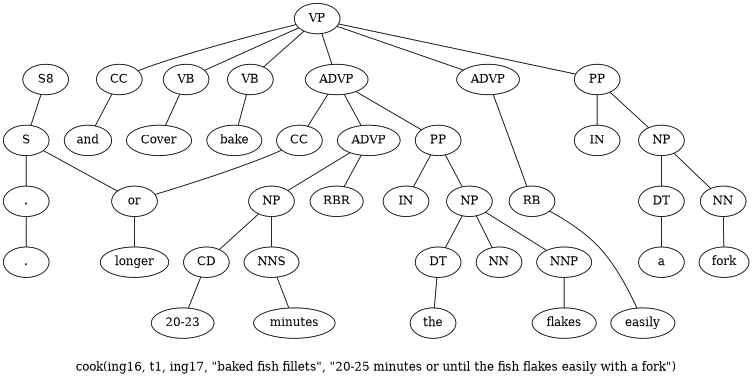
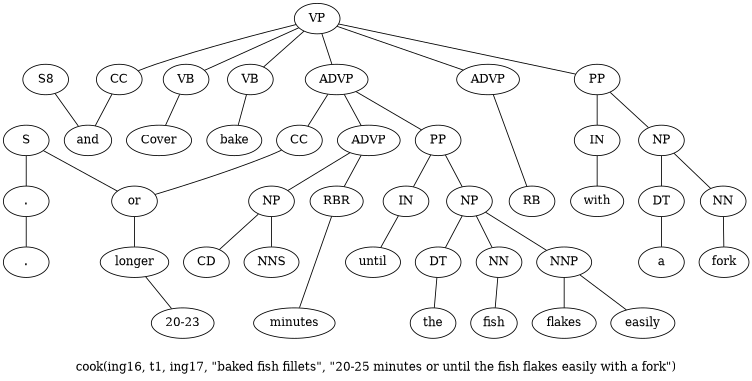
  graph {
    label="cook(ing16, t1, ing17, \"baked fish fillets\", \"20-25 minutes or until the fish flakes easily with a fork\")"
    n1 [label=S8]
    n2 [label=S]
    n3 [label="."]
    n4 [label=or]
    n5 [label=VP]
    n6 [label=VB]
    n7 [label=CC]
    n8 [label=VB]
    n9 [label=ADVP]
    n10 [label=ADVP]
    n11 [label=PP]
    n12 [label="."]
    n13 [label=Cover]
    n14 [label=and]
    n15 [label=bake]
    n16 [label=ADVP]
    n17 [label=CC]
    n18 [label=PP]
    n19 [label=RB]
    n20 [label=IN]
    n21 [label=NP]
    n22 [label=NP]
    n23 [label=RBR]
    n24 [label=IN]
    n25 [label=NP]
    n26 [label=CD]
    n27 [label=NNS]
    n28 [label="20-23"]
    n29 [label=minutes]
    n30 [label=longer]
+   n31 [label=until]
    n32 [label=DT]
    n33 [label=NN]
    n34 [label=NNP]
    n35 [label=the]
+   n36 [label=fish]
    n37 [label=flakes]
    n38 [label=easily]
+   n39 [label=with]
    n40 [label=DT]
    n41 [label=NN]
    n42 [label=a]
    n43 [label=fork]
-   n1 -- n2
+   n1 -- n14
    n2 -- n3
    n2 -- n4
    n3 -- n12
    n4 -- n30
    n5 -- n6
    n5 -- n7
    n5 -- n8
    n5 -- n9
    n5 -- n10
    n5 -- n11
    n6 -- n13
    n7 -- n14
    n8 -- n15
    n9 -- n16
    n9 -- n17
    n9 -- n18
    n10 -- n19
    n11 -- n20
    n11 -- n21
    n16 -- n22
    n16 -- n23
    n17 -- n4
    n18 -- n24
    n18 -- n25
-   n19 -- n38
+   n34 -- n38
+   n20 -- n39
    n21 -- n40
    n21 -- n41
    n22 -- n26
    n22 -- n27
+   n24 -- n31
    n25 -- n32
    n25 -- n33
    n25 -- n34
-   n26 -- n28
-   n27 -- n29
+   n30 -- n28
+   n23 -- n29
    n32 -- n35
+   n33 -- n36
    n34 -- n37
    n40 -- n42
    n41 -- n43
  }
